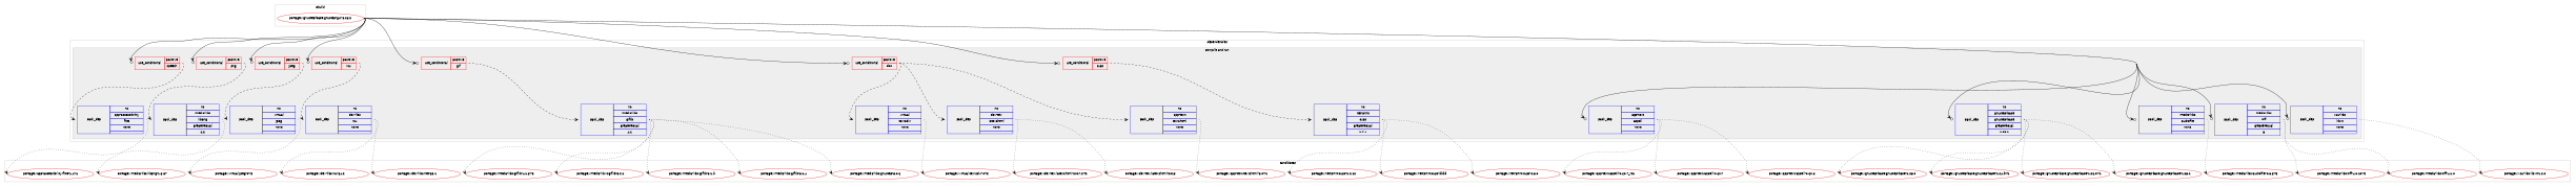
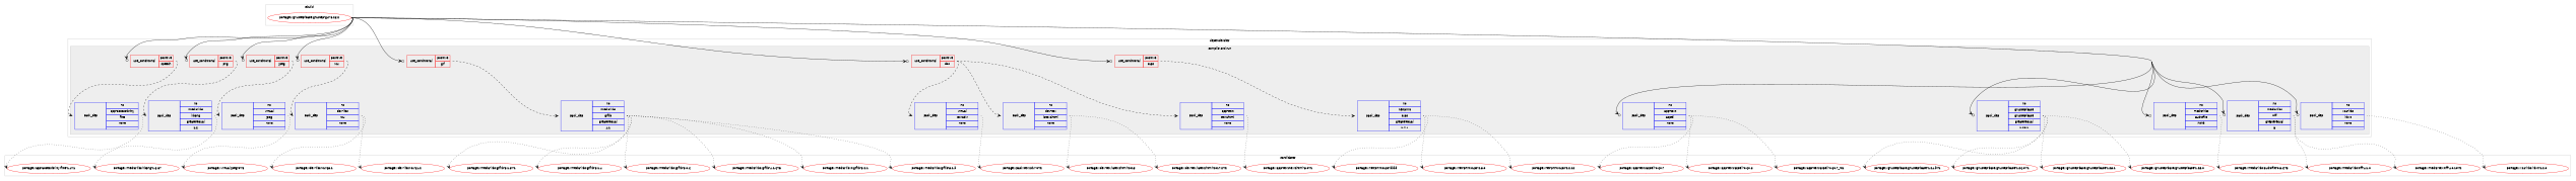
  digraph {
    compound=true
    concentrate=true
    fontname=Helvetica
    fontsize=10
    newrank=true
    rankdir=TB
    ranksep=1.5
    node [color=red fontname=Helvetica fontsize=10]
    edge [arrowhead=vee headport=w style=dotted tailport=e weight=100]
    n1 [label="portage://gnustep-base/gnustep-gui-3.26.2" width=4]
    n2 [color=blue label=<<TABLE BORDER="0" CELLBORDER="1" CELLSPACING="0" CELLPADDING="4" WIDTH="220"><TR><TD ROWSPAN="6" CELLPADDING="30">pack_dep</TD></TR><TR><TD WIDTH="110">no</TD></TR><TR><TD>net-print</TD></TR><TR><TD>cups</TD></TR><TR><TD>greaterequal</TD></TR><TR><TD>1.7.4</TD></TR></TABLE>> shape=none]
    n3 [label=<<TABLE BORDER="0" CELLBORDER="1" CELLSPACING="0" CELLPADDING="4"><TR><TD ROWSPAN="3" CELLPADDING="10">use_conditional</TD></TR><TR><TD>positive</TD></TR><TR><TD>cups</TD></TR></TABLE>> shape=none]
    n4 [color=blue label=<<TABLE BORDER="0" CELLBORDER="1" CELLSPACING="0" CELLPADDING="4" WIDTH="220"><TR><TD ROWSPAN="6" CELLPADDING="30">pack_dep</TD></TR><TR><TD WIDTH="110">no</TD></TR><TR><TD>virtual</TD></TR><TR><TD>texi2dvi</TD></TR><TR><TD>none</TD></TR><TR><TD></TD></TR></TABLE>> shape=none]
    n5 [color=blue label=<<TABLE BORDER="0" CELLBORDER="1" CELLSPACING="0" CELLPADDING="4" WIDTH="220"><TR><TD ROWSPAN="6" CELLPADDING="30">pack_dep</TD></TR><TR><TD WIDTH="110">no</TD></TR><TR><TD>dev-tex</TD></TR><TR><TD>latex2html</TD></TR><TR><TD>none</TD></TR><TR><TD></TD></TR></TABLE>> shape=none]
    n6 [color=blue label=<<TABLE BORDER="0" CELLBORDER="1" CELLSPACING="0" CELLPADDING="4" WIDTH="220"><TR><TD ROWSPAN="6" CELLPADDING="30">pack_dep</TD></TR><TR><TD WIDTH="110">no</TD></TR><TR><TD>app-text</TD></TR><TR><TD>texi2html</TD></TR><TR><TD>none</TD></TR><TR><TD></TD></TR></TABLE>> shape=none]
    n7 [label=<<TABLE BORDER="0" CELLBORDER="1" CELLSPACING="0" CELLPADDING="4"><TR><TD ROWSPAN="3" CELLPADDING="10">use_conditional</TD></TR><TR><TD>positive</TD></TR><TR><TD>doc</TD></TR></TABLE>> shape=none]
    n8 [color=blue label=<<TABLE BORDER="0" CELLBORDER="1" CELLSPACING="0" CELLPADDING="4" WIDTH="220"><TR><TD ROWSPAN="6" CELLPADDING="30">pack_dep</TD></TR><TR><TD WIDTH="110">no</TD></TR><TR><TD>media-libs</TD></TR><TR><TD>giflib</TD></TR><TR><TD>greaterequal</TD></TR><TR><TD>4.1</TD></TR></TABLE>> shape=none]
    n9 [label=<<TABLE BORDER="0" CELLBORDER="1" CELLSPACING="0" CELLPADDING="4"><TR><TD ROWSPAN="3" CELLPADDING="10">use_conditional</TD></TR><TR><TD>positive</TD></TR><TR><TD>gif</TD></TR></TABLE>> shape=none]
    n10 [color=blue label=<<TABLE BORDER="0" CELLBORDER="1" CELLSPACING="0" CELLPADDING="4" WIDTH="220"><TR><TD ROWSPAN="6" CELLPADDING="30">pack_dep</TD></TR><TR><TD WIDTH="110">no</TD></TR><TR><TD>dev-libs</TD></TR><TR><TD>icu</TD></TR><TR><TD>none</TD></TR><TR><TD></TD></TR></TABLE>> shape=none]
    n11 [label=<<TABLE BORDER="0" CELLBORDER="1" CELLSPACING="0" CELLPADDING="4"><TR><TD ROWSPAN="3" CELLPADDING="10">use_conditional</TD></TR><TR><TD>positive</TD></TR><TR><TD>icu</TD></TR></TABLE>> shape=none]
    n12 [color=blue label=<<TABLE BORDER="0" CELLBORDER="1" CELLSPACING="0" CELLPADDING="4" WIDTH="220"><TR><TD ROWSPAN="6" CELLPADDING="30">pack_dep</TD></TR><TR><TD WIDTH="110">no</TD></TR><TR><TD>virtual</TD></TR><TR><TD>jpeg</TD></TR><TR><TD>none</TD></TR><TR><TD></TD></TR></TABLE>> shape=none]
    n13 [label=<<TABLE BORDER="0" CELLBORDER="1" CELLSPACING="0" CELLPADDING="4"><TR><TD ROWSPAN="3" CELLPADDING="10">use_conditional</TD></TR><TR><TD>positive</TD></TR><TR><TD>jpeg</TD></TR></TABLE>> shape=none]
    n14 [color=blue label=<<TABLE BORDER="0" CELLBORDER="1" CELLSPACING="0" CELLPADDING="4" WIDTH="220"><TR><TD ROWSPAN="6" CELLPADDING="30">pack_dep</TD></TR><TR><TD WIDTH="110">no</TD></TR><TR><TD>media-libs</TD></TR><TR><TD>libpng</TD></TR><TR><TD>greaterequal</TD></TR><TR><TD>1.2</TD></TR></TABLE>> shape=none]
    n15 [label=<<TABLE BORDER="0" CELLBORDER="1" CELLSPACING="0" CELLPADDING="4"><TR><TD ROWSPAN="3" CELLPADDING="10">use_conditional</TD></TR><TR><TD>positive</TD></TR><TR><TD>png</TD></TR></TABLE>> shape=none]
    n16 [color=blue label=<<TABLE BORDER="0" CELLBORDER="1" CELLSPACING="0" CELLPADDING="4" WIDTH="220"><TR><TD ROWSPAN="6" CELLPADDING="30">pack_dep</TD></TR><TR><TD WIDTH="110">no</TD></TR><TR><TD>app-accessibility</TD></TR><TR><TD>flite</TD></TR><TR><TD>none</TD></TR><TR><TD></TD></TR></TABLE>> shape=none]
    n17 [label=<<TABLE BORDER="0" CELLBORDER="1" CELLSPACING="0" CELLPADDING="4"><TR><TD ROWSPAN="3" CELLPADDING="10">use_conditional</TD></TR><TR><TD>positive</TD></TR><TR><TD>speech</TD></TR></TABLE>> shape=none]
    n18 [color=blue label=<<TABLE BORDER="0" CELLBORDER="1" CELLSPACING="0" CELLPADDING="4" WIDTH="220"><TR><TD ROWSPAN="6" CELLPADDING="30">pack_dep</TD></TR><TR><TD WIDTH="110">no</TD></TR><TR><TD>app-text</TD></TR><TR><TD>aspell</TD></TR><TR><TD>none</TD></TR><TR><TD></TD></TR></TABLE>> shape=none]
    n19 [color=blue label=<<TABLE BORDER="0" CELLBORDER="1" CELLSPACING="0" CELLPADDING="4" WIDTH="220"><TR><TD ROWSPAN="6" CELLPADDING="30">pack_dep</TD></TR><TR><TD WIDTH="110">no</TD></TR><TR><TD>gnustep-base</TD></TR><TR><TD>gnustep-base</TD></TR><TR><TD>greaterequal</TD></TR><TR><TD>1.25.1</TD></TR></TABLE>> shape=none]
    n20 [color=blue label=<<TABLE BORDER="0" CELLBORDER="1" CELLSPACING="0" CELLPADDING="4" WIDTH="220"><TR><TD ROWSPAN="6" CELLPADDING="30">pack_dep</TD></TR><TR><TD WIDTH="110">no</TD></TR><TR><TD>media-libs</TD></TR><TR><TD>audiofile</TD></TR><TR><TD>none</TD></TR><TR><TD></TD></TR></TABLE>> shape=none]
    n21 [color=blue label=<<TABLE BORDER="0" CELLBORDER="1" CELLSPACING="0" CELLPADDING="4" WIDTH="220"><TR><TD ROWSPAN="6" CELLPADDING="30">pack_dep</TD></TR><TR><TD WIDTH="110">no</TD></TR><TR><TD>media-libs</TD></TR><TR><TD>tiff</TD></TR><TR><TD>greaterequal</TD></TR><TR><TD>3</TD></TR></TABLE>> shape=none]
    n22 [color=blue label=<<TABLE BORDER="0" CELLBORDER="1" CELLSPACING="0" CELLPADDING="4" WIDTH="220"><TR><TD ROWSPAN="6" CELLPADDING="30">pack_dep</TD></TR><TR><TD WIDTH="110">no</TD></TR><TR><TD>x11-libs</TD></TR><TR><TD>libXt</TD></TR><TR><TD>none</TD></TR><TR><TD></TD></TR></TABLE>> shape=none]
    n23 [label="portage://net-print/cups-2.2.12" width=4]
    n24 [label="portage://net-print/cups-2.3.0" width=4]
    n25 [label="portage://net-print/cups-9999" width=4]
-   n26 [label="portage://virtual/texi2dvi-0-r2" width=4]
+   n26 [label="portage://pack/texi2dvi-0-r2" width=4]
    n27 [label="portage://dev-tex/latex2html-2015" width=4]
    n28 [label="portage://dev-tex/latex2html-2017.2-r2" width=4]
-   n29 [label="portage://media-libs/tiff-4.0.10-r2" width=4]
+   n29 [label="portage://media-tex/tiff-4.0.10-r2" width=4]
    n30 [label="portage://media-libs/tiff-4.1.0" width=4]
    n31 [label="portage://app-text/texi2html-5.0-r1" width=4]
    n32 [label="portage://media-libs/giflib-4.1.6-r3" width=4]
-   n33 [label="portage://media-libs/gnustep-5.0.6" width=4]
+   n33 [label="portage://media-libs/giflib-5.0.6" width=4]
    n34 [label="portage://media-libs/giflib-5.1.4" width=4]
+   n35 [label="portage://media-libs/giflib-5.1.8-r1" width=4]
    n36 [label="portage://media-libs/giflib-5.1.9" width=4]
    n37 [label="portage://media-libXt/giflib-5.2.1" width=4]
    n38 [label="portage://dev-libs/icu-64.2" width=4]
-   n39 [label="portage://dev-libs/net-65.1" width=4]
+   n39 [label="portage://dev-libs/icu-65.1" width=4]
    n40 [label="portage://virtual/jpeg-0-r3" width=4]
    n41 [label="portage://media-libs/libpng-1.6.37" width=4]
    n42 [label="portage://app-accessibility/flite-1.4-r4" width=4]
    n43 [label="portage://app-text/aspell-0.60.7" width=4]
    n44 [label="portage://app-text/aspell-0.60.7_rc1" width=4]
    n45 [label="portage://app-text/aspell-0.60.8" width=4]
    n46 [label="portage://gnustep-base/gnustep-base-1.24.9-r1" width=4]
    n47 [label="portage://gnustep-base/gnustep-base-1.25.0" width=4]
    n48 [label="portage://gnustep-base/gnustep-base-1.25.1" width=4]
    n49 [label="portage://gnustep-base/gnustep-base-1.26.0-r1" width=4]
    n50 [label="portage://media-libs/audiofile-0.3.6-r3" width=4]
    n51 [label="portage://x11-libs/libXt-1.2.0" width=4]
    subgraph cluster_1 {
      color=gray
      label=<<i>ebuild</i>>
      rank=same
      n1
    }
    subgraph cluster_2 {
      color=gray
      label=<<i>dependencies</i>>
      subgraph cluster_3 {
        color=gray
        fillcolor="#eeeeee"
        label=<<i>compile</i>>
        style=filled
      }
      subgraph cluster_4 {
        color=gray
        fillcolor="#eeeeee"
        label=<<i>compile and run</i>>
        style=filled
        subgraph sub_5 {
          color=gray
          fillcolor="#eeeeee"
          label=<<i>compile and run</i>>
          style=filled
          n3
          subgraph sub_6 {
            color=gray
            fillcolor="#eeeeee"
            label=<<i>compile and run</i>>
            style=filled
            n2
          }
        }
        subgraph sub_7 {
          color=gray
          fillcolor="#eeeeee"
          label=<<i>compile and run</i>>
          style=filled
          n7
          subgraph sub_8 {
            color=gray
            fillcolor="#eeeeee"
            label=<<i>compile and run</i>>
            style=filled
            n4
          }
          subgraph sub_9 {
            color=gray
            fillcolor="#eeeeee"
            label=<<i>compile and run</i>>
            style=filled
            n5
          }
          subgraph sub_10 {
            color=gray
            fillcolor="#eeeeee"
            label=<<i>compile and run</i>>
            style=filled
            n6
          }
        }
        subgraph sub_11 {
          color=gray
          fillcolor="#eeeeee"
          label=<<i>compile and run</i>>
          style=filled
          n9
          subgraph sub_12 {
            color=gray
            fillcolor="#eeeeee"
            label=<<i>compile and run</i>>
            style=filled
            n8
          }
        }
        subgraph sub_13 {
          color=gray
          fillcolor="#eeeeee"
          label=<<i>compile and run</i>>
          style=filled
          n11
          subgraph sub_14 {
            color=gray
            fillcolor="#eeeeee"
            label=<<i>compile and run</i>>
            style=filled
            n10
          }
        }
        subgraph sub_15 {
          color=gray
          fillcolor="#eeeeee"
          label=<<i>compile and run</i>>
          style=filled
          n13
          subgraph sub_16 {
            color=gray
            fillcolor="#eeeeee"
            label=<<i>compile and run</i>>
            style=filled
            n12
          }
        }
        subgraph sub_17 {
          color=gray
          fillcolor="#eeeeee"
          label=<<i>compile and run</i>>
          style=filled
          n15
          subgraph sub_18 {
            color=gray
            fillcolor="#eeeeee"
            label=<<i>compile and run</i>>
            style=filled
            n14
          }
        }
        subgraph sub_19 {
          color=gray
          fillcolor="#eeeeee"
          label=<<i>compile and run</i>>
          style=filled
          n17
          subgraph sub_20 {
            color=gray
            fillcolor="#eeeeee"
            label=<<i>compile and run</i>>
            style=filled
            n16
          }
        }
        subgraph sub_21 {
          color=gray
          fillcolor="#eeeeee"
          label=<<i>compile and run</i>>
          style=filled
          n18
        }
        subgraph sub_22 {
          color=gray
          fillcolor="#eeeeee"
          label=<<i>compile and run</i>>
          style=filled
          n19
        }
        subgraph sub_23 {
          color=gray
          fillcolor="#eeeeee"
          label=<<i>compile and run</i>>
          style=filled
          n20
        }
        subgraph sub_24 {
          color=gray
          fillcolor="#eeeeee"
          label=<<i>compile and run</i>>
          style=filled
          n21
        }
        subgraph sub_25 {
          color=gray
          fillcolor="#eeeeee"
          label=<<i>compile and run</i>>
          style=filled
          n22
        }
      }
      subgraph cluster_26 {
        color=gray
        fillcolor="#eeeeee"
        label=<<i>run</i>>
        style=filled
      }
    }
    subgraph cluster_27 {
      color=gray
      label=<<i>candidates</i>>
      rank=same
      subgraph sub_28 {
        color=black
        label=<<i>candidates</i>>
        nodesep=1
        rank=same
        n23
        n24
        n25
      }
      subgraph sub_29 {
        color=black
        label=<<i>candidates</i>>
        nodesep=1
        rank=same
        n26
      }
      subgraph sub_30 {
        color=black
        label=<<i>candidates</i>>
        nodesep=1
        rank=same
        n27
        n28
      }
      subgraph sub_31 {
        color=black
        label=<<i>candidates</i>>
        nodesep=1
        rank=same
        n29
        n30
      }
      subgraph sub_32 {
        color=black
        label=<<i>candidates</i>>
        nodesep=1
        rank=same
        n31
      }
      subgraph sub_33 {
        color=black
        label=<<i>candidates</i>>
        nodesep=1
        rank=same
        n32
        n33
        n34
+       n35
        n36
        n37
      }
      subgraph sub_34 {
        color=black
        label=<<i>candidates</i>>
        nodesep=1
        rank=same
        n38
        n39
      }
      subgraph sub_35 {
        color=black
        label=<<i>candidates</i>>
        nodesep=1
        rank=same
        n40
      }
      subgraph sub_36 {
        color=black
        label=<<i>candidates</i>>
        nodesep=1
        rank=same
        n41
      }
      subgraph sub_37 {
        color=black
        label=<<i>candidates</i>>
        nodesep=1
        rank=same
        n42
      }
      subgraph sub_38 {
        color=black
        label=<<i>candidates</i>>
        nodesep=1
        rank=same
        n43
        n44
        n45
      }
      subgraph sub_39 {
        color=black
        label=<<i>candidates</i>>
        nodesep=1
        rank=same
        n46
        n47
        n48
        n49
      }
      subgraph sub_40 {
        color=black
        label=<<i>candidates</i>>
        nodesep=1
        rank=same
        n50
      }
      subgraph sub_41 {
        color=black
        label=<<i>candidates</i>>
        nodesep=1
        rank=same
        n51
      }
    }
    n1 -> n3 [arrowhead=odotvee style=solid weight=20]
    n1 -> n7 [arrowhead=odotvee style=solid weight=20]
    n1 -> n9 [arrowhead=odotvee style=solid weight=20]
    n1 -> n11 [arrowhead=odotvee style=solid weight=20]
    n1 -> n13 [arrowhead=odotvee style=solid weight=20]
    n1 -> n15 [arrowhead=odotvee style=solid weight=20]
    n1 -> n17 [arrowhead=odotvee style=solid weight=20]
    n1 -> n18 [arrowhead=odotvee style=solid weight=20]
    n1 -> n19 [arrowhead=odotvee style=solid weight=20]
    n1 -> n20 [arrowhead=odotvee style=solid weight=20]
    n1 -> n21 [arrowhead=odotvee style=solid weight=20]
    n1 -> n22 [arrowhead=odotvee style=solid weight=20]
    n2 -> n23
    n2 -> n24
    n2 -> n25
    n3 -> n2 [style=dashed weight=20]
    n4 -> n26
    n5 -> n27
    n5 -> n28
    n6 -> n31
    n7 -> n4 [style=dashed weight=20]
    n7 -> n5 [style=dashed weight=20]
    n7 -> n6 [style=dashed weight=20]
    n8 -> n32
    n8 -> n33
    n8 -> n34
+   n8 -> n35
    n8 -> n36
    n8 -> n37
    n9 -> n8 [style=dashed weight=20]
    n10 -> n38
    n10 -> n39
    n11 -> n10 [style=dashed weight=20]
    n12 -> n40
    n13 -> n12 [style=dashed weight=20]
    n14 -> n41
    n15 -> n14 [style=dashed weight=20]
    n16 -> n42
    n17 -> n16 [style=dashed weight=20]
    n18 -> n43
    n18 -> n44
    n18 -> n45
    n19 -> n46
    n19 -> n47
    n19 -> n48
    n19 -> n49
    n20 -> n50
    n21 -> n29
    n21 -> n30
    n22 -> n51
  }
